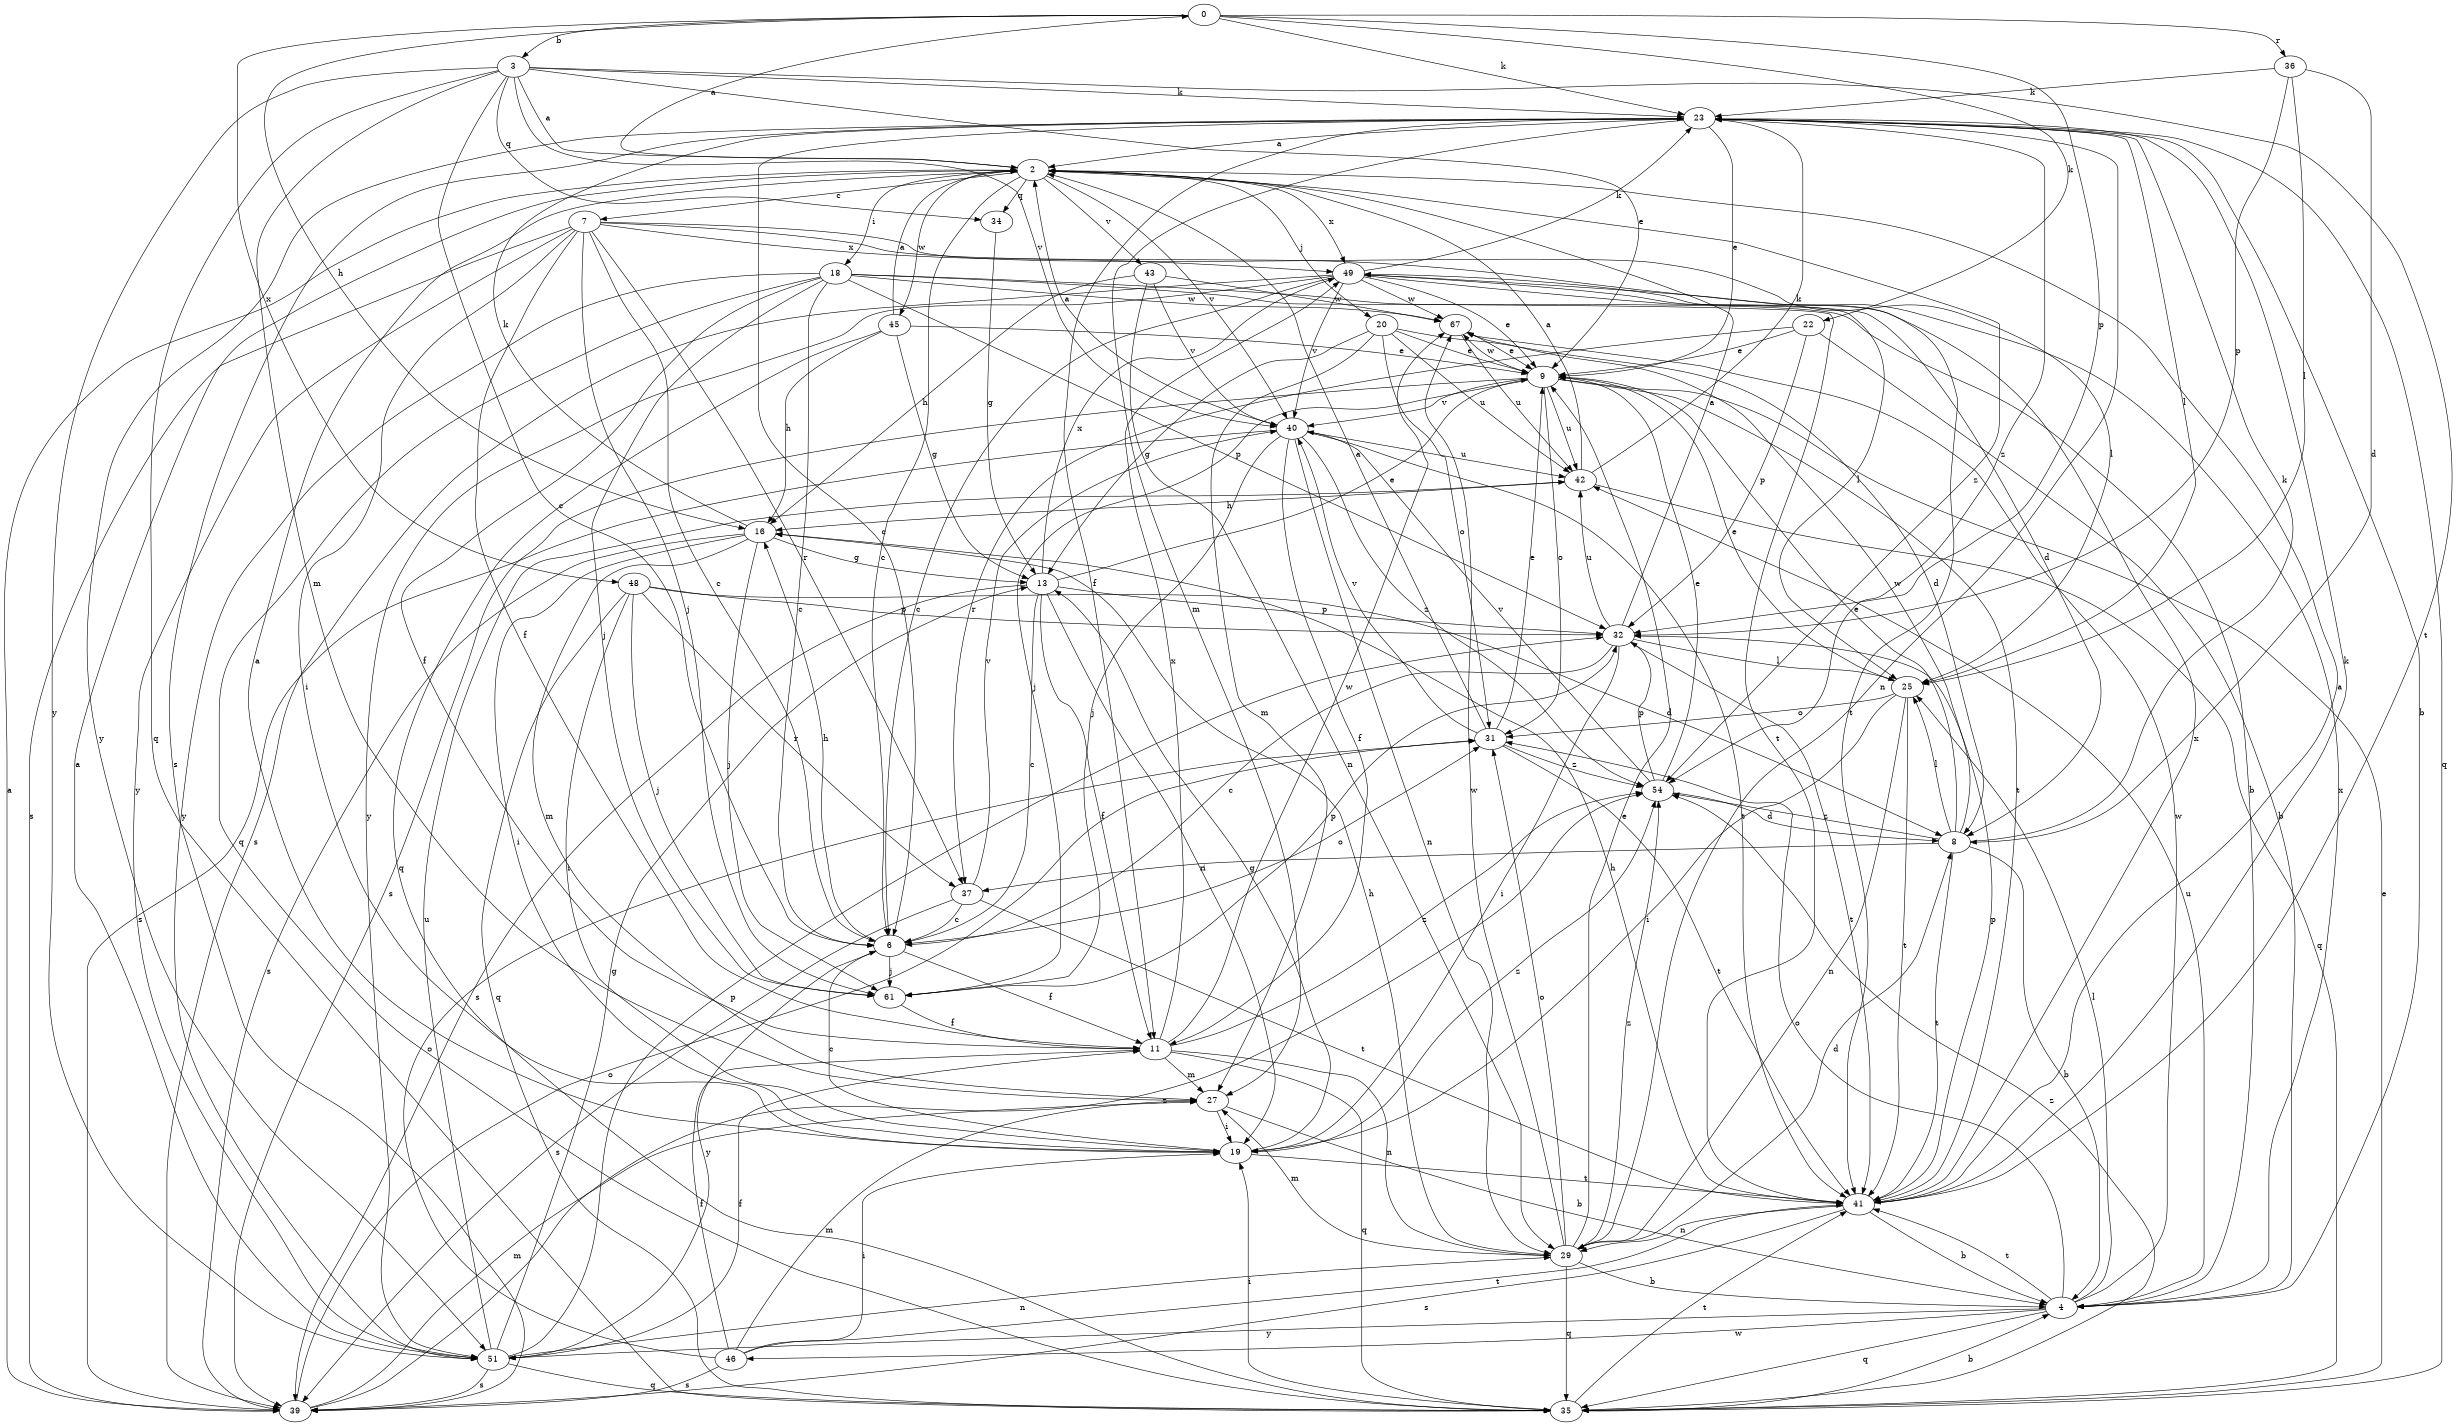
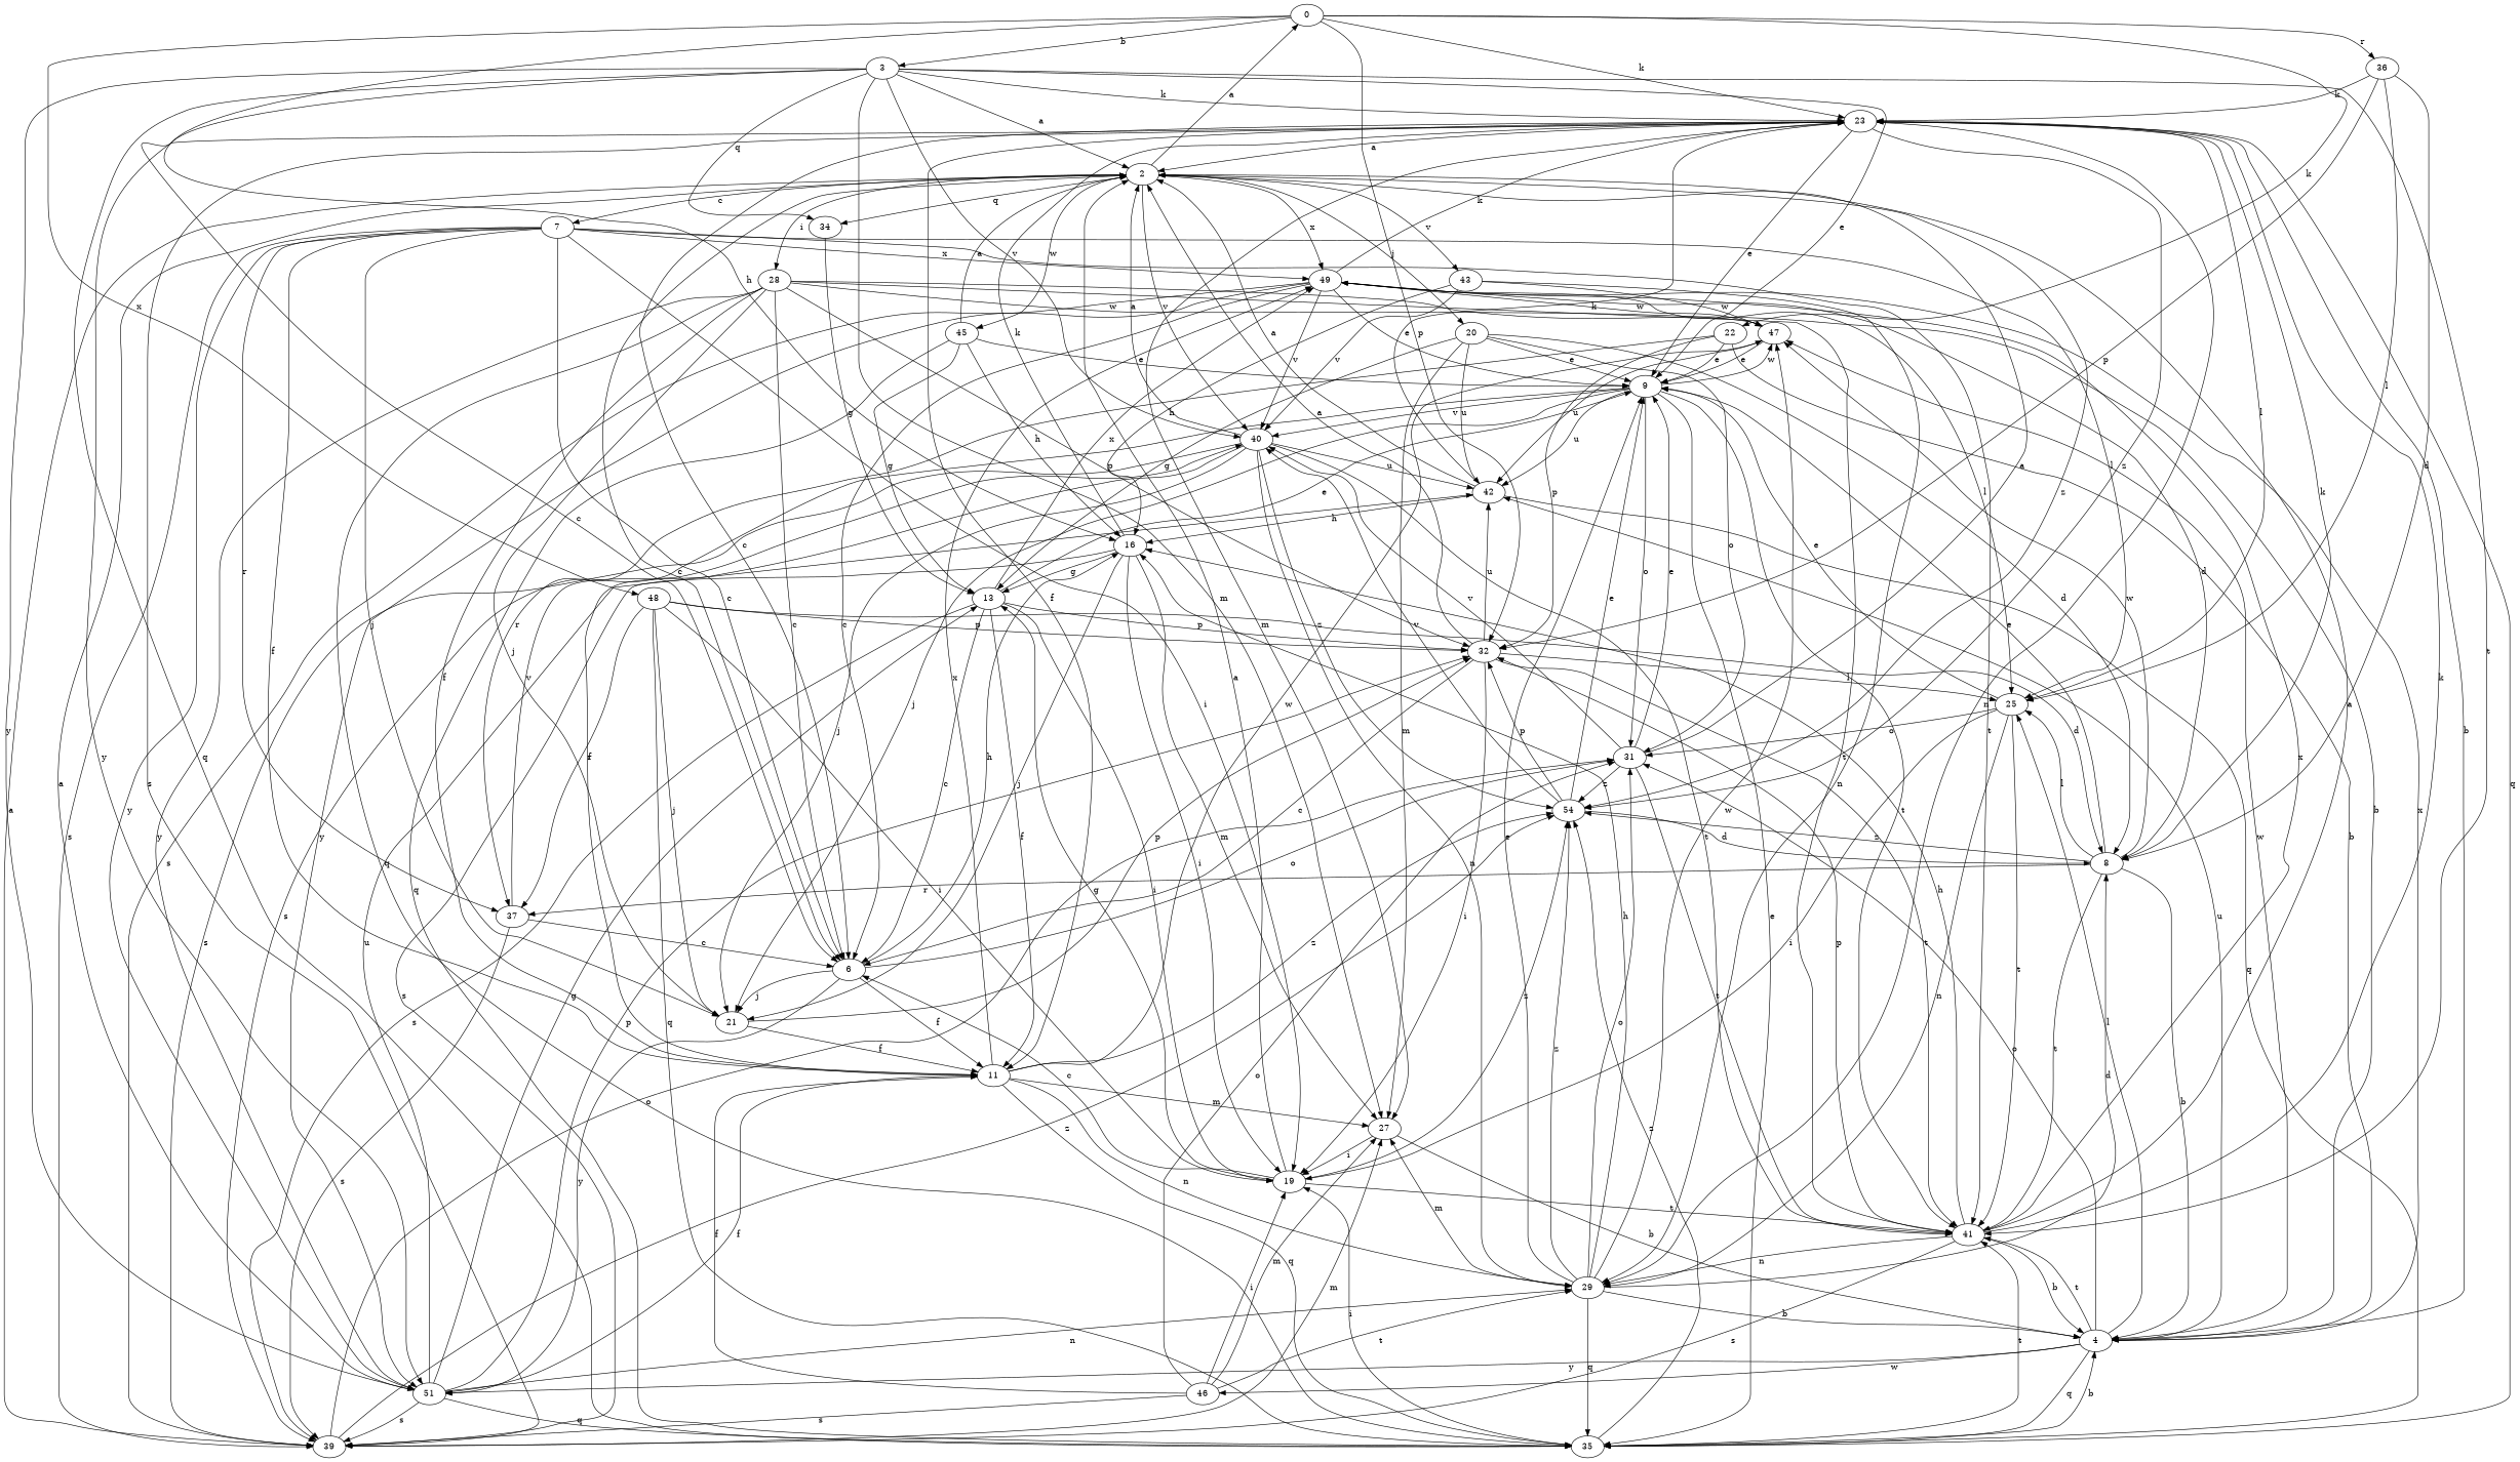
  strict digraph {
    0
    3
    16
    22
    23
    32
    36
    48
    2
    6
    34
    n12 [label=40]
    9
    27
    35
    41
    51
    19
-   21 [label=61]
+   21
    39
    13
    4
    37
    54
    25
    11
    29
    42
    8
    n30 [label=7]
-   18
+   18 [label=28]
    20
    43
    45
    49
    31
-   47 [label=67]
+   47
    46
    0 -> 3 [label=b]
    0 -> 16 [label=h]
    0 -> 22 [label=k]
    0 -> 23 [label=k]
    0 -> 32 [label=p]
    0 -> 36 [label=r]
    0 -> 48 [label=x]
    3 -> 23 [label=k]
    3 -> 2 [label=a]
    3 -> 6 [label=c]
    3 -> 34 [label=q]
    3 -> n12 [label=v]
    3 -> 9 [label=e]
    3 -> 27 [label=m]
    3 -> 35 [label=q]
    3 -> 41 [label=t]
    3 -> 51 [label=y]
    16 -> 23 [label=k]
    16 -> 27 [label=m]
    16 -> 19 [label=i]
    16 -> 21 [label=j]
    16 -> 39 [label=s]
    16 -> 13 [label=g]
    22 -> 32 [label=p]
    22 -> 9 [label=e]
    22 -> 4 [label=b]
    22 -> 37 [label=r]
    23 -> 2 [label=a]
    23 -> 6 [label=c]
    23 -> 9 [label=e]
    23 -> 27 [label=m]
    23 -> 35 [label=q]
    23 -> 51 [label=y]
    23 -> 39 [label=s]
    23 -> 4 [label=b]
    23 -> 54 [label=z]
    23 -> 25 [label=l]
    23 -> 11 [label=f]
    23 -> 29 [label=n]
    32 -> 2 [label=a]
    32 -> 6 [label=c]
    32 -> 41 [label=t]
    32 -> 19 [label=i]
    32 -> 25 [label=l]
    32 -> 42 [label=u]
    36 -> 23 [label=k]
    36 -> 32 [label=p]
    36 -> 25 [label=l]
    36 -> 8 [label=d]
    48 -> 32 [label=p]
    48 -> 35 [label=q]
    48 -> 19 [label=i]
    48 -> 21 [label=j]
    48 -> 37 [label=r]
    48 -> 8 [label=d]
    2 -> 0 [label=a]
    2 -> 6 [label=c]
    2 -> 34 [label=q]
    2 -> n12 [label=v]
    2 -> 54 [label=z]
    2 -> n30 [label=c]
    2 -> 18 [label=i]
    2 -> 20 [label=j]
    2 -> 43 [label=v]
    2 -> 45 [label=w]
    2 -> 49 [label=x]
    6 -> 16 [label=h]
    6 -> 51 [label=y]
    6 -> 21 [label=j]
    6 -> 11 [label=f]
    6 -> 31 [label=o]
    34 -> 13 [label=g]
    n12 -> 2 [label=a]
    n12 -> 41 [label=t]
    n12 -> 21 [label=j]
    n12 -> 39 [label=s]
    n12 -> 54 [label=z]
    n12 -> 11 [label=f]
    n12 -> 29 [label=n]
    n12 -> 42 [label=u]
    9 -> n12 [label=v]
    9 -> 35 [label=e]
    9 -> 41 [label=t]
    9 -> 21 [label=j]
    9 -> 39 [label=s]
    9 -> 42 [label=u]
    9 -> 31 [label=o]
    9 -> 47 [label=w]
    27 -> 19 [label=i]
    27 -> 4 [label=b]
    35 -> 41 [label=t]
    35 -> 19 [label=i]
    35 -> 4 [label=b]
    35 -> 54 [label=z]
    41 -> 16 [label=h]
    41 -> 23 [label=k]
    41 -> 32 [label=p]
    41 -> 2 [label=a]
    41 -> 39 [label=s]
    41 -> 4 [label=b]
    41 -> 29 [label=n]
    41 -> 49 [label=x]
    51 -> 32 [label=p]
    51 -> 2 [label=a]
    51 -> 35 [label=q]
    51 -> 39 [label=s]
    51 -> 13 [label=g]
    51 -> 11 [label=f]
    51 -> 29 [label=n]
    51 -> 42 [label=u]
    19 -> 2 [label=a]
    19 -> 6 [label=c]
    19 -> 41 [label=t]
    19 -> 13 [label=g]
    19 -> 54 [label=z]
    21 -> 32 [label=p]
    21 -> 11 [label=f]
    39 -> 2 [label=a]
    39 -> 27 [label=m]
    39 -> 54 [label=z]
    39 -> 31 [label=o]
    13 -> 32 [label=p]
    13 -> 6 [label=c]
    13 -> 9 [label=e]
    13 -> 19 [label=i]
    13 -> 39 [label=s]
    13 -> 11 [label=f]
    13 -> 49 [label=x]
    4 -> 35 [label=q]
    4 -> 41 [label=t]
    4 -> 51 [label=y]
    4 -> 25 [label=l]
    4 -> 42 [label=u]
    4 -> 49 [label=x]
    4 -> 31 [label=o]
    4 -> 47 [label=w]
    4 -> 46 [label=w]
    37 -> 6 [label=c]
    37 -> n12 [label=v]
-   37 -> 41 [label=t]
    37 -> 39 [label=s]
    54 -> 32 [label=p]
    54 -> n12 [label=v]
    54 -> 9 [label=e]
    54 -> 8 [label=d]
    25 -> 9 [label=e]
    25 -> 41 [label=t]
    25 -> 19 [label=i]
    25 -> 29 [label=n]
    25 -> 31 [label=o]
    11 -> 27 [label=m]
    11 -> 35 [label=q]
    11 -> 54 [label=z]
    11 -> 29 [label=n]
    11 -> 49 [label=x]
    11 -> 47 [label=w]
    29 -> 16 [label=h]
    29 -> 9 [label=e]
    29 -> 27 [label=m]
    29 -> 35 [label=q]
    29 -> 4 [label=b]
    29 -> 54 [label=z]
    29 -> 8 [label=d]
    29 -> 31 [label=o]
    29 -> 47 [label=w]
    42 -> 16 [label=h]
    42 -> 23 [label=k]
    42 -> 2 [label=a]
    42 -> 35 [label=q]
    8 -> 23 [label=k]
    8 -> 9 [label=e]
    8 -> 41 [label=t]
    8 -> 4 [label=b]
    8 -> 37 [label=r]
    8 -> 54 [label=z]
    8 -> 25 [label=l]
    8 -> 47 [label=w]
    n30 -> 6 [label=c]
    n30 -> 41 [label=t]
    n30 -> 51 [label=y]
    n30 -> 19 [label=i]
    n30 -> 21 [label=j]
    n30 -> 39 [label=s]
    n30 -> 37 [label=r]
    n30 -> 25 [label=l]
    n30 -> 11 [label=f]
    n30 -> 49 [label=x]
    18 -> 32 [label=p]
    18 -> 6 [label=c]
    18 -> 35 [label=q]
    18 -> 41 [label=t]
    18 -> 51 [label=y]
    18 -> 21 [label=j]
    18 -> 4 [label=b]
    18 -> 11 [label=f]
    18 -> 47 [label=w]
    20 -> 9 [label=e]
    20 -> 27 [label=m]
    20 -> 13 [label=g]
    20 -> 42 [label=u]
    20 -> 8 [label=d]
    20 -> 31 [label=o]
    43 -> 16 [label=h]
    43 -> n12 [label=v]
    43 -> 29 [label=n]
    43 -> 47 [label=w]
    45 -> 16 [label=h]
    45 -> 2 [label=a]
    45 -> 9 [label=e]
    45 -> 35 [label=q]
    45 -> 13 [label=g]
    49 -> 23 [label=k]
    49 -> 6 [label=c]
    49 -> n12 [label=v]
    49 -> 9 [label=e]
    49 -> 51 [label=y]
    49 -> 39 [label=s]
    49 -> 25 [label=l]
    49 -> 8 [label=d]
    49 -> 47 [label=w]
    31 -> 2 [label=a]
    31 -> n12 [label=v]
    31 -> 9 [label=e]
    31 -> 41 [label=t]
    31 -> 54 [label=z]
    47 -> 9 [label=e]
    47 -> 42 [label=u]
    46 -> 27 [label=m]
-   46 -> 41 [label=t]
+   46 -> 29 [label=t]
    46 -> 19 [label=i]
    46 -> 39 [label=s]
    46 -> 11 [label=f]
    46 -> 31 [label=o]
  }
